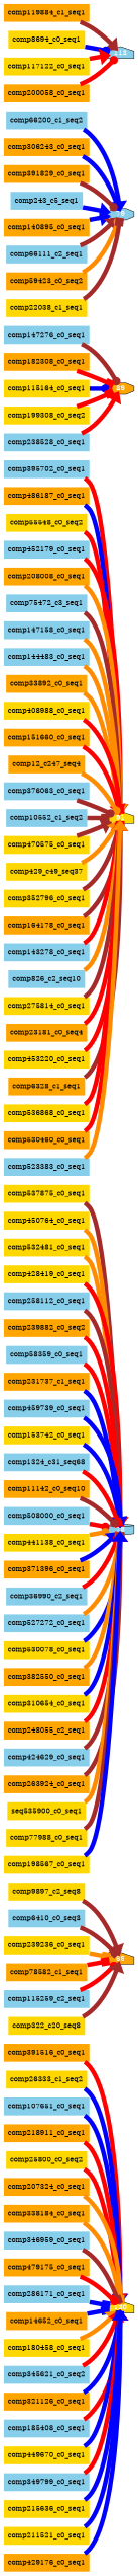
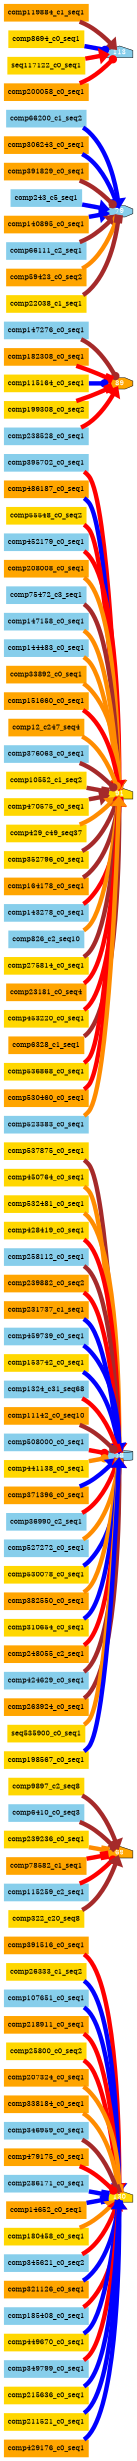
  strict digraph {
    fontname="DejaVu Serif"
    rankdir=LR
    node [fillcolor=gold fontcolor=black fontname="DejaVu Serif" shape=none style=filled]
    edge [arrowhead=box color=red fontname="DejaVu Serif" penwidth=9.00]
    n1 [fillcolor=orange label=comp391516_c0_seq1]
    n2 [fontcolor=white height=0.00 label=130 margin="0,0" shape=house]
    n3 [label=comp9897_c2_seq8]
    n4 [fillcolor=orange fontcolor=white height=0.02 label=69 margin="0,0" shape=house]
    n5 [label=comp537875_c0_seq1]
    n6 [fillcolor=skyblue fontcolor=white height=0.01 label=78 margin="0,0" shape=cylinder]
    n7 [label=comp450764_c0_seq1]
    n8 [label=comp26333_c1_seq2]
    n9 [fillcolor=skyblue label=comp395702_c0_seq1]
    n10 [fontcolor=white height=0.01 label=91 margin="0,0" shape=house]
    n11 [fillcolor=skyblue label=comp107651_c0_seq1]
    n12 [fillcolor=orange label=comp486187_c0_seq1]
    n13 [fillcolor=orange label=comp218911_c0_seq1]
    n14 [fillcolor=skyblue label=comp147276_c0_seq1]
    n15 [fillcolor=orange fontcolor=white height=0.01 label=89 margin="0,0" shape=octagon]
    n16 [label=comp55548_c0_seq2]
    n17 [label=comp532481_c0_seq1]
    n18 [fillcolor=skyblue label=comp66200_c1_seq2]
    n19 [fillcolor=skyblue fontcolor=white height=0.01 label=79 margin="0,0" shape=octagon]
    n20 [fillcolor=skyblue label=comp452179_c0_seq1]
    n21 [fillcolor=orange label=comp119884_c1_seq1]
    n22 [fillcolor=skyblue fontcolor=white height=0.01 label=113 margin="0,0" shape=house]
    n23 [label=comp25800_c0_seq2]
    n24 [fillcolor=orange label=comp208008_c0_seq1]
    n25 [label=comp428419_c0_seq1]
    n26 [fillcolor=orange label=comp182308_c0_seq1]
    n27 [fillcolor=skyblue label=comp75472_c3_seq1]
    n28 [fillcolor=skyblue label=comp258112_c0_seq1]
    n29 [fillcolor=orange label=comp207324_c0_seq1]
    n30 [fillcolor=skyblue label=comp147158_c0_seq1]
    n31 [label=comp115164_c0_seq1]
    n32 [fillcolor=skyblue label=comp144483_c0_seq1]
    n33 [label=comp8694_c0_seq1]
    n34 [fillcolor=orange label=comp239882_c0_seq2]
    n35 [fillcolor=orange label=comp338184_c0_seq1]
-   n36 [fillcolor=skyblue label=comp58359_c0_seq1]
    n37 [fillcolor=orange label=comp306243_c0_seq1]
    n38 [fillcolor=skyblue label=comp6410_c0_seq3]
    n39 [fillcolor=orange label=comp231737_c1_seq1]
    n40 [fillcolor=skyblue label=comp459739_c0_seq1]
    n41 [label=comp153742_c0_seq1]
    n42 [fillcolor=skyblue label=comp1324_c31_seq68]
    n43 [fillcolor=orange label=comp11142_c0_seq10]
    n44 [fillcolor=skyblue label=comp508000_c0_seq1]
    n45 [fillcolor=orange label=comp391829_c0_seq1]
    n46 [fillcolor=skyblue label=comp346959_c0_seq1]
    n47 [fillcolor=skyblue label=comp243_c5_seq1]
    n48 [label=comp441138_c0_seq1]
    n49 [fillcolor=orange label=comp33892_c0_seq1]
-   n50 [label=comp408988_c0_seq1]
    n51 [label=comp199308_c0_seq2]
    n52 [fillcolor=orange label=comp371396_c0_seq1]
    n53 [fillcolor=skyblue label=comp36990_c2_seq1]
-   n54 [label=comp117122_c0_seq1]
+   n54 [label=seq117122_c0_seq1]
    n55 [fillcolor=orange label=comp151660_c0_seq1]
    n56 [fillcolor=orange label=comp479175_c0_seq1]
    n57 [fillcolor=skyblue label=comp286171_c0_seq1]
    n58 [label=comp239236_c0_seq1]
    n59 [fillcolor=orange label=comp14652_c0_seq1]
    n60 [label=comp180458_c0_seq1]
    n61 [fillcolor=orange label=comp140895_c0_seq1]
    n62 [fillcolor=skyblue label=comp66111_c2_seq1]
    n63 [fillcolor=orange label=comp59423_c0_seq2]
    n64 [fillcolor=orange label=comp12_c247_seq4]
    n65 [fillcolor=skyblue label=comp345621_c0_seq2]
    n66 [fillcolor=skyblue label=comp527272_c0_seq1]
    n67 [fillcolor=skyblue label=comp376063_c0_seq1]
-   n68 [fillcolor=skyblue label=comp10552_c1_seq2]
+   n68 [label=comp10552_c1_seq2]
    n69 [label=comp470575_c0_seq1]
    n70 [fillcolor=orange label=comp321126_c0_seq1]
    n71 [label=comp429_c49_seq37]
    n72 [label=comp530078_c0_seq1]
    n73 [fillcolor=skyblue label=comp185408_c0_seq1]
    n74 [label=comp352796_c0_seq1]
    n75 [fillcolor=orange label=comp164178_c0_seq1]
    n76 [fillcolor=orange label=comp382550_c0_seq1]
    n77 [fillcolor=orange label=comp78582_c1_seq1]
    n78 [fillcolor=skyblue label=comp143278_c0_seq1]
    n79 [fillcolor=skyblue label=comp238528_c0_seq1]
    n80 [fillcolor=skyblue label=comp826_c2_seq10]
    n81 [label=comp275814_c0_seq1]
    n82 [fillcolor=orange label=comp23181_c0_seq4]
    n83 [label=comp310654_c0_seq1]
    n84 [label=comp453220_c0_seq1]
    n85 [label=comp449670_c0_seq1]
    n86 [fillcolor=orange label=comp200058_c0_seq1]
    n87 [fillcolor=orange label=comp248055_c2_seq1]
    n88 [fillcolor=skyblue label=comp115259_c2_seq1]
    n89 [label=comp322_c20_seq8]
    n90 [fillcolor=skyblue label=comp349799_c0_seq1]
    n91 [fillcolor=orange label=comp6328_c1_seq1]
    n92 [label=comp22038_c1_seq1]
    n93 [label=comp536868_c0_seq1]
    n94 [fillcolor=orange label=comp530460_c0_seq1]
    n95 [fillcolor=skyblue label=comp424629_c0_seq1]
    n96 [fillcolor=orange label=comp263924_c0_seq1]
    n97 [label=comp215636_c0_seq1]
    n98 [label=comp211521_c0_seq1]
    n99 [fillcolor=orange label=comp429176_c0_seq1]
    n100 [fillcolor=skyblue label=comp523383_c0_seq1]
    n101 [label=seq535900_c0_seq1]
-   n102 [label=comp77988_c0_seq1]
    n103 [label=comp198567_c0_seq1]
    n1 -> n2
    n3 -> n4 [arrowhead=onormal color=brown]
    n5 -> n6 [arrowhead=onormal color=brown]
    n7 -> n6 [arrowhead=onormal color=darkorange]
    n8 -> n2 [arrowhead=onormal color=blue]
    n9 -> n10
    n11 -> n2 [arrowhead=dot color=blue]
    n12 -> n10 [color=blue]
    n13 -> n2
    n14 -> n15 [arrowhead=dot color=brown]
    n16 -> n10
    n17 -> n6 [color=darkorange]
    n18 -> n19 [arrowhead=onormal color=blue]
    n20 -> n10 [arrowhead=dot]
    n21 -> n22 [arrowhead=onormal color=brown]
    n23 -> n2 [arrowhead=onormal]
    n24 -> n10 [arrowhead=onormal color=darkorange]
    n25 -> n6 [arrowhead=onormal]
    n26 -> n15
    n27 -> n10 [arrowhead=onormal color=brown]
    n28 -> n6 [arrowhead=dot color=brown]
    n29 -> n2 [color=darkorange]
    n30 -> n10 [arrowhead=onormal color=darkorange]
    n31 -> n15 [arrowhead=dot color=blue]
    n32 -> n10 [color=darkorange]
    n33 -> n22 [arrowhead=dot color=blue]
    n34 -> n6
    n35 -> n2 [color=darkorange]
-   n36 -> n6 [arrowhead=dot]
    n37 -> n19 [arrowhead=dot color=blue]
    n38 -> n4 [color=brown]
    n39 -> n6 [arrowhead=onormal color=blue]
    n40 -> n6 [arrowhead=dot color=blue]
    n41 -> n6 [arrowhead=onormal color=blue]
    n42 -> n6
    n43 -> n6 [arrowhead=dot color=brown]
    n44 -> n6 [arrowhead=dot]
    n45 -> n19 [arrowhead=dot color=brown]
    n46 -> n2 [color=brown]
    n47 -> n19 [arrowhead=onormal color=blue]
    n48 -> n6 [arrowhead=dot color=darkorange]
    n49 -> n10 [arrowhead=dot color=darkorange]
-   n50 -> n10
    n51 -> n15
    n52 -> n6 [arrowhead=onormal color=blue]
    n53 -> n6
    n54 -> n22 [arrowhead=onormal]
    n55 -> n10 [arrowhead=onormal]
    n56 -> n2 [arrowhead=dot]
    n57 -> n2 [color=blue]
    n58 -> n4 [color=darkorange]
    n59 -> n2 [color=blue]
    n60 -> n2 [arrowhead=onormal color=darkorange]
    n61 -> n19 [arrowhead=onormal color=blue]
    n62 -> n19 [arrowhead=onormal color=brown]
    n63 -> n19 [arrowhead=dot color=darkorange]
    n64 -> n10 [arrowhead=dot color=darkorange]
    n65 -> n2 [arrowhead=onormal]
    n66 -> n6 [color=darkorange]
    n67 -> n10 [arrowhead=dot color=brown]
    n68 -> n10 [color=brown]
    n69 -> n10 [arrowhead=onormal color=brown]
    n70 -> n2 [color=blue]
    n71 -> n10 [arrowhead=onormal color=darkorange]
    n72 -> n6 [arrowhead=dot color=blue]
    n73 -> n2 [arrowhead=onormal]
    n74 -> n10 [arrowhead=dot color=brown]
    n75 -> n10 [arrowhead=onormal color=brown]
    n76 -> n6 [arrowhead=dot color=darkorange]
    n77 -> n4
    n78 -> n10 [arrowhead=dot]
    n79 -> n15 [arrowhead=onormal]
    n80 -> n10 [arrowhead=onormal color=darkorange]
    n81 -> n10 [color=brown]
    n82 -> n10 [arrowhead=dot]
    n83 -> n6 [color=blue]
    n84 -> n10 [arrowhead=dot]
    n85 -> n2 [arrowhead=dot color=blue]
    n86 -> n22 [arrowhead=dot]
    n87 -> n6 [arrowhead=onormal]
    n88 -> n4 [arrowhead=dot]
    n89 -> n4 [arrowhead=onormal color=brown]
    n90 -> n2 [arrowhead=dot]
    n91 -> n10 [color=brown]
    n92 -> n19 [color=brown]
    n93 -> n10 [arrowhead=onormal]
    n94 -> n10
    n95 -> n6 [color=brown]
    n96 -> n6 [color=brown]
    n97 -> n2 [arrowhead=dot color=blue]
    n98 -> n2 [arrowhead=onormal color=blue]
    n99 -> n2 [arrowhead=dot color=blue]
    n100 -> n10 [arrowhead=onormal color=darkorange]
    n101 -> n6 [color=darkorange]
-   n102 -> n6 [color=brown]
    n103 -> n6 [arrowhead=onormal color=blue]
  }
